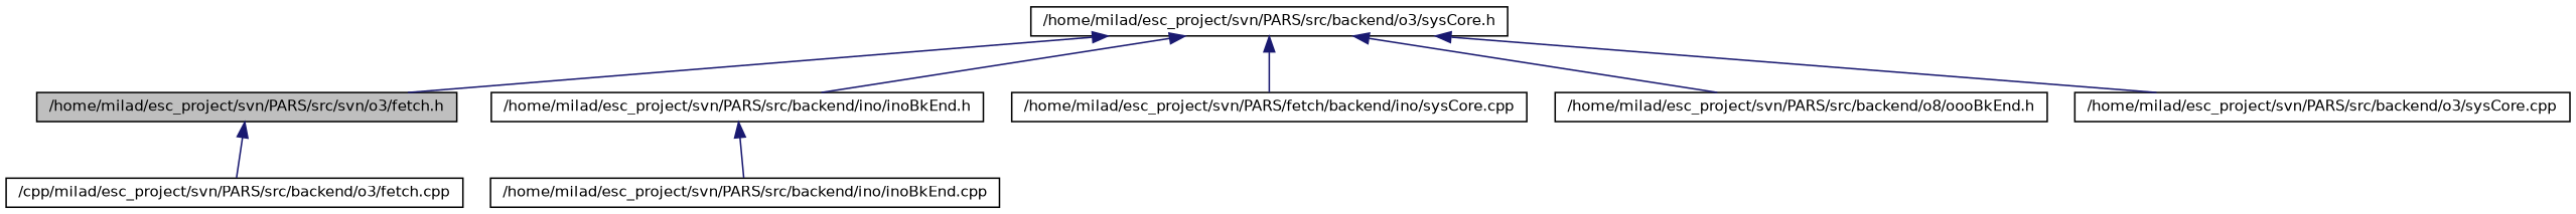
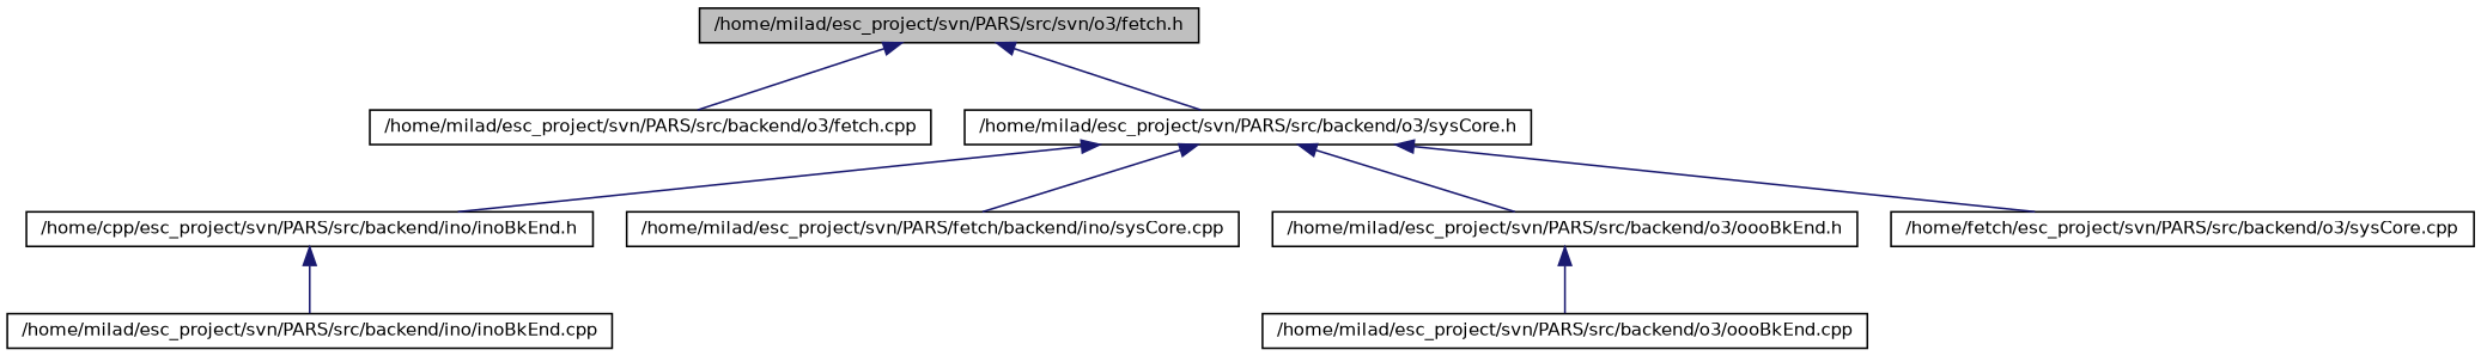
  digraph {
    node [color=black fillcolor=white fontname=Helvetica fontsize=10 shape=record style=filled]
    edge [color=midnightblue dir=back fontname=Helvetica fontsize=10 labelfontname=Helvetica labelfontsize=10 style=solid]
    n1 [fillcolor=grey75 fontcolor=black height=0.2 label="/home/milad/esc_project/svn/PARS/src/svn/o3/fetch.h" width=0.4]
-   n2 [height=0.2 label="/cpp/milad/esc_project/svn/PARS/src/backend/o3/fetch.cpp" width=0.4]
+   n2 [height=0.2 label="/home/milad/esc_project/svn/PARS/src/backend/o3/fetch.cpp" width=0.4]
    n3 [height=0.2 label="/home/milad/esc_project/svn/PARS/src/backend/o3/sysCore.h" width=0.4]
-   n4 [height=0.2 label="/home/milad/esc_project/svn/PARS/src/backend/ino/inoBkEnd.h" width=0.4]
+   n4 [height=0.2 label="/home/cpp/esc_project/svn/PARS/src/backend/ino/inoBkEnd.h" width=0.4]
    n5 [height=0.2 label="/home/milad/esc_project/svn/PARS/fetch/backend/ino/sysCore.cpp" width=0.4]
-   n6 [height=0.2 label="/home/milad/esc_project/svn/PARS/src/backend/o8/oooBkEnd.h" width=0.4]
-   n7 [height=0.2 label="/home/milad/esc_project/svn/PARS/src/backend/o3/sysCore.cpp" width=0.4]
+   n6 [height=0.2 label="/home/milad/esc_project/svn/PARS/src/backend/o3/oooBkEnd.h" width=0.4]
+   n7 [height=0.2 label="/home/fetch/esc_project/svn/PARS/src/backend/o3/sysCore.cpp" width=0.4]
    n8 [height=0.2 label="/home/milad/esc_project/svn/PARS/src/backend/ino/inoBkEnd.cpp" width=0.4]
+   n9 [height=0.2 label="/home/milad/esc_project/svn/PARS/src/backend/o3/oooBkEnd.cpp" width=0.4]
    n1 -> n2
-   n3 -> n1
+   n1 -> n3
    n3 -> n4
    n3 -> n5
    n3 -> n6
    n3 -> n7
    n4 -> n8
+   n6 -> n9
  }
